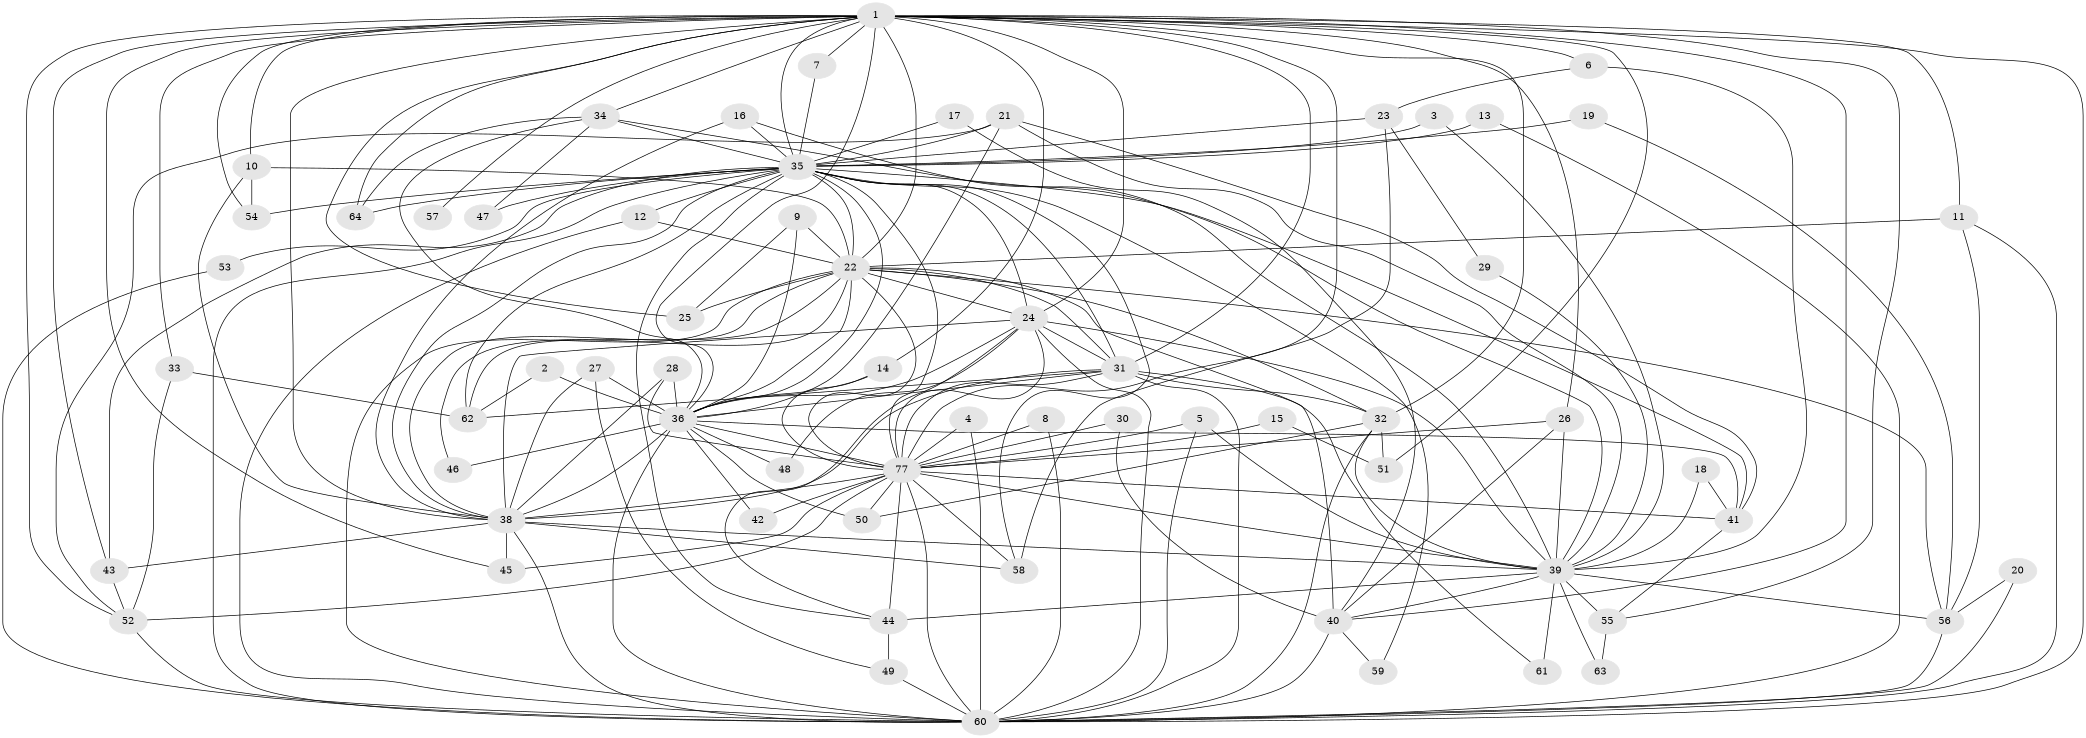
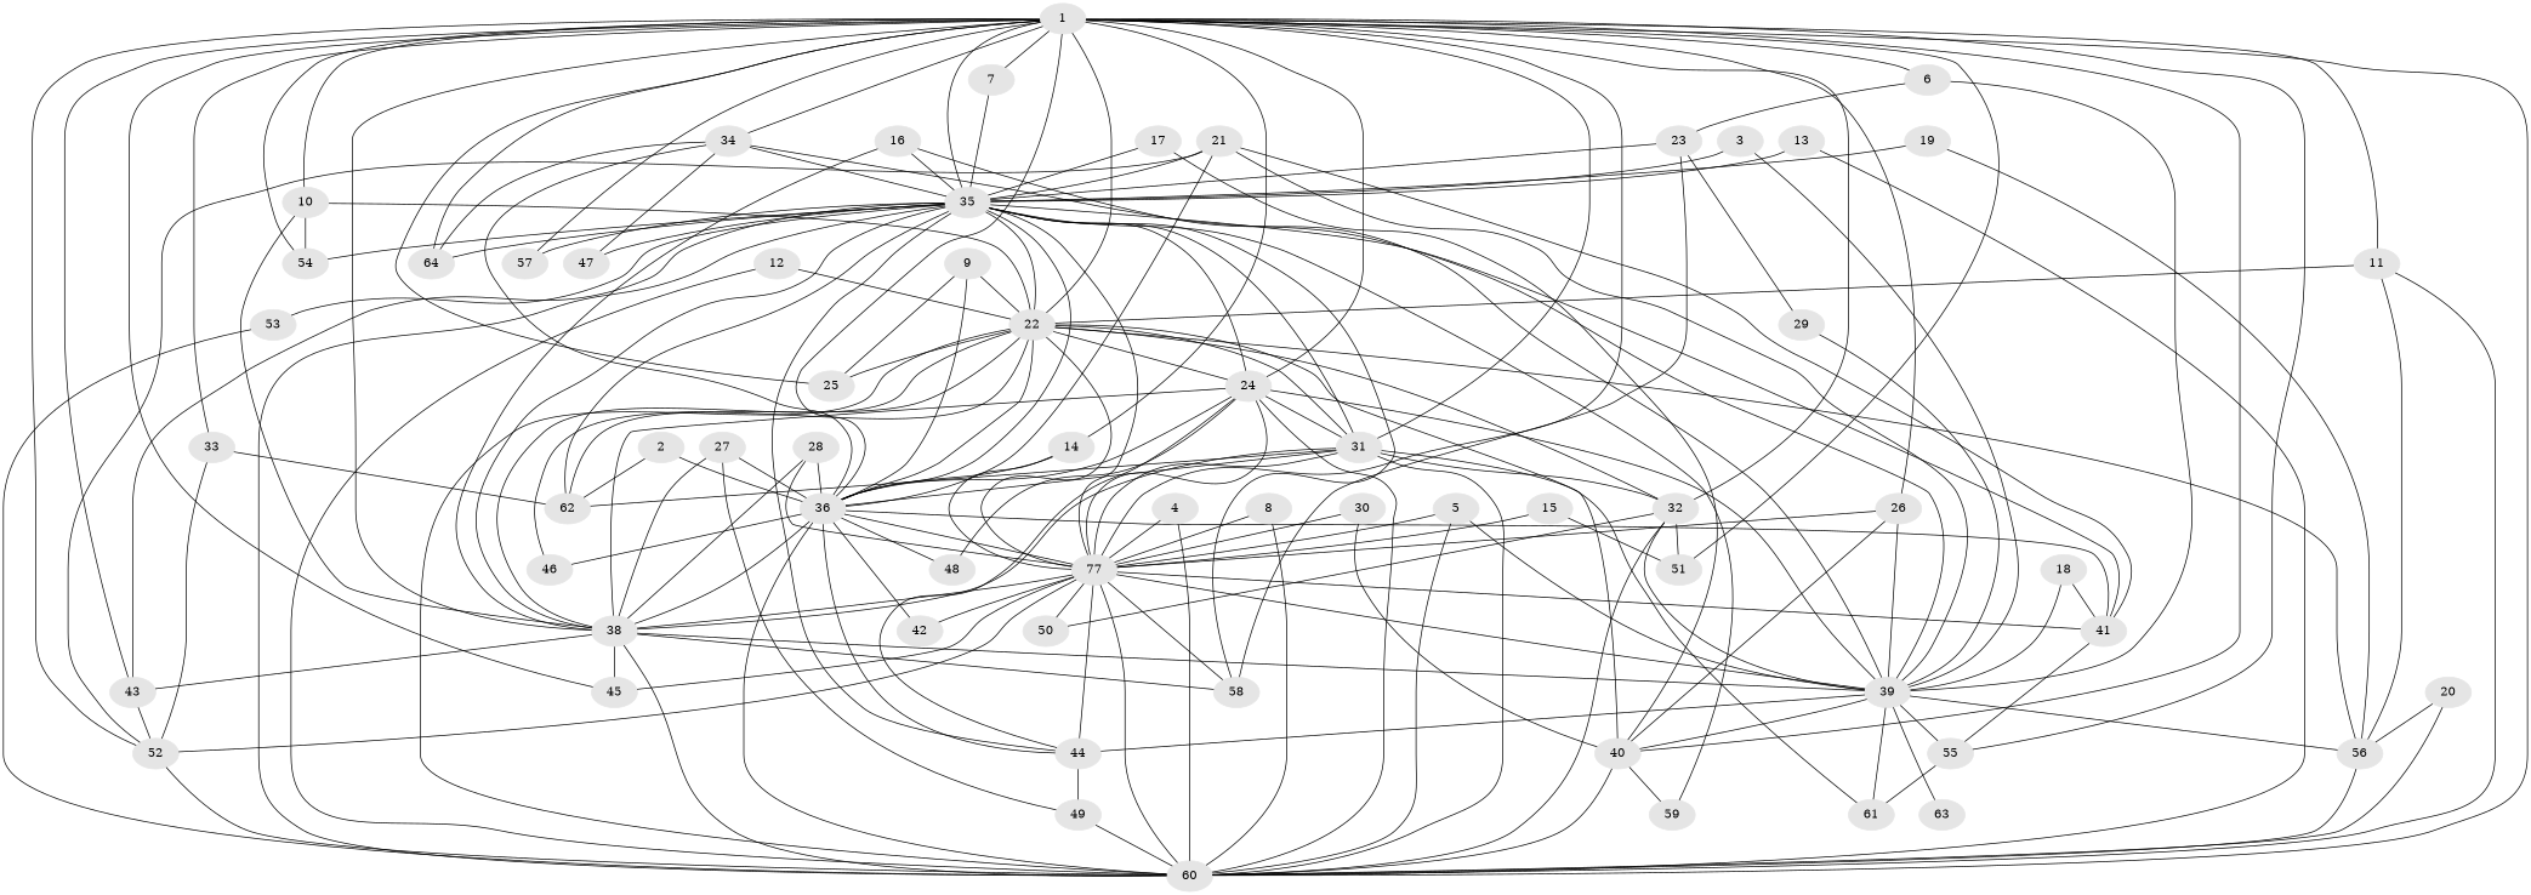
  graph {
    node [color=gray90 style=filled]
    edge [weight=1.0]
    1
    6
    7
    10
    11
    14
    22
    24
    25
    26
    31
    32
    33
    34
    35
    36
    n17 [label=77]
    38
    40
    43
    45
    51
    52
    54
    55
    57
    60
    64
    39
    23
    56
    62
    46
    44
    48
    61
    50
    47
    41
    58
    53
    59
    42
    63
    2
    3
    4
    5
    29
    8
    9
    12
    13
    15
    16
    17
    18
    19
    20
    21
    49
    27
    28
    30
    1 -- 6
    1 -- 7 [weight=2.0]
    1 -- 10
    1 -- 11
    1 -- 14
    1 -- 22 [weight=2.0]
    1 -- 24 [weight=2.0]
    1 -- 25
    1 -- 26
    1 -- 31 [weight=3.0]
    1 -- 32
    1 -- 33
    1 -- 34
    1 -- 35 [weight=2.0]
    1 -- 36 [weight=2.0]
    1 -- n17 [weight=2.0]
    1 -- 38 [weight=3.0]
    1 -- 40
    1 -- 43
    1 -- 45
    1 -- 51
    1 -- 52
    1 -- 54
    1 -- 55
    1 -- 57
    1 -- 60 [weight=2.0]
    1 -- 64
    6 -- 39
    6 -- 23
    7 -- 35
    10 -- 22
    10 -- 38
    10 -- 54
    11 -- 22
    11 -- 60
    11 -- 56
    14 -- 36
    14 -- n17
    22 -- 24 [weight=2.0]
    22 -- 25
    22 -- 31
    22 -- 32
    22 -- 35
    22 -- 36
    22 -- n17
    22 -- 38
    22 -- 40
    22 -- 60
    22 -- 56
    22 -- 62
    22 -- 46
    24 -- 31
    24 -- 35
    24 -- 36
    24 -- n17
    24 -- 38 [weight=2.0]
    24 -- 60
    24 -- 39
    24 -- 44
    24 -- 48
    26 -- n17
    26 -- 40
    26 -- 39
    31 -- 32
    31 -- 35 [weight=2.0]
    31 -- 36
    31 -- n17
    31 -- 38 [weight=2.0]
    31 -- 60 [weight=2.0]
    31 -- 62
    31 -- 61
    32 -- 51
    32 -- 60
    32 -- 39
    32 -- 50
    33 -- 52
    33 -- 62
    34 -- 35
    34 -- 36
    34 -- 64
    34 -- 39
    34 -- 47
    35 -- 36 [weight=2.0]
    35 -- n17 [weight=2.0]
    35 -- 38
    35 -- 43 [weight=2.0]
    35 -- 54
-   35 -- 12
+   35 -- 57
    35 -- 60 [weight=2.0]
    35 -- 64
    35 -- 62
    35 -- 44
    35 -- 47
    35 -- 41
    35 -- 58
    35 -- 53
    35 -- 59
    36 -- n17
    36 -- 38
    36 -- 60 [weight=2.0]
    36 -- 46
-   36 -- 50
+   36 -- 44
    36 -- 48
    36 -- 41
    36 -- 42
    n17 -- 38
    n17 -- 45
    n17 -- 52
    n17 -- 60
    n17 -- 39
    n17 -- 44 [weight=2.0]
    n17 -- 50
    n17 -- 41
    n17 -- 58 [weight=2.0]
    n17 -- 42
    38 -- 43
    38 -- 45
    38 -- 60
    38 -- 39
    38 -- 58
    40 -- 60
    40 -- 59
    43 -- 52
    52 -- 60
-   55 -- 63
+   55 -- 61
    39 -- 40
    39 -- 55
    39 -- 56
    39 -- 44
    39 -- 61
    39 -- 63
    23 -- 35
    23 -- 58
    23 -- 29
    56 -- 60
    44 -- 49
    41 -- 55
    53 -- 60
    2 -- 36
    2 -- 62
    3 -- 35
    3 -- 39
    4 -- n17
    4 -- 60
    5 -- n17
    5 -- 60
    5 -- 39
    29 -- 39
    8 -- n17
    8 -- 60
    9 -- 22
    9 -- 25
    9 -- 36
    12 -- 22
    12 -- 60 [weight=2.0]
    13 -- 35
    13 -- 60
    15 -- n17
    15 -- 51
    16 -- 35
    16 -- 38
    16 -- 39
    17 -- 35
    17 -- 40
    18 -- 39
    18 -- 41
    19 -- 35 [weight=2.0]
    19 -- 56
    20 -- 60
    20 -- 56
    21 -- 35
    21 -- 36
    21 -- 52
    21 -- 39
    21 -- 41
    49 -- 60 [weight=2.0]
    27 -- 36 [weight=2.0]
    27 -- 38
    27 -- 49
    28 -- 36
    28 -- n17
    28 -- 38
    30 -- n17
    30 -- 40
  }
